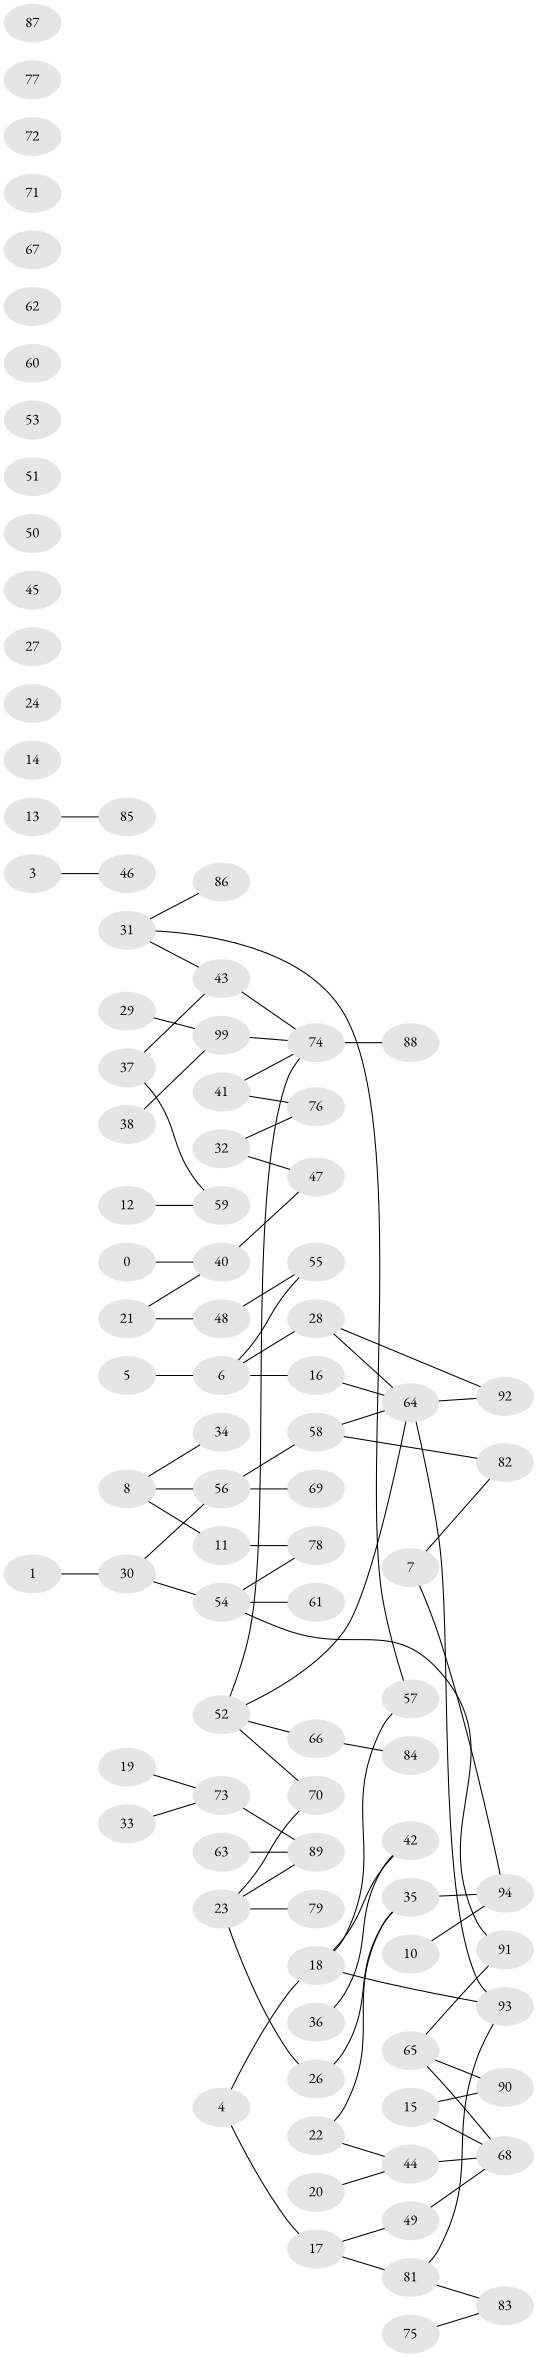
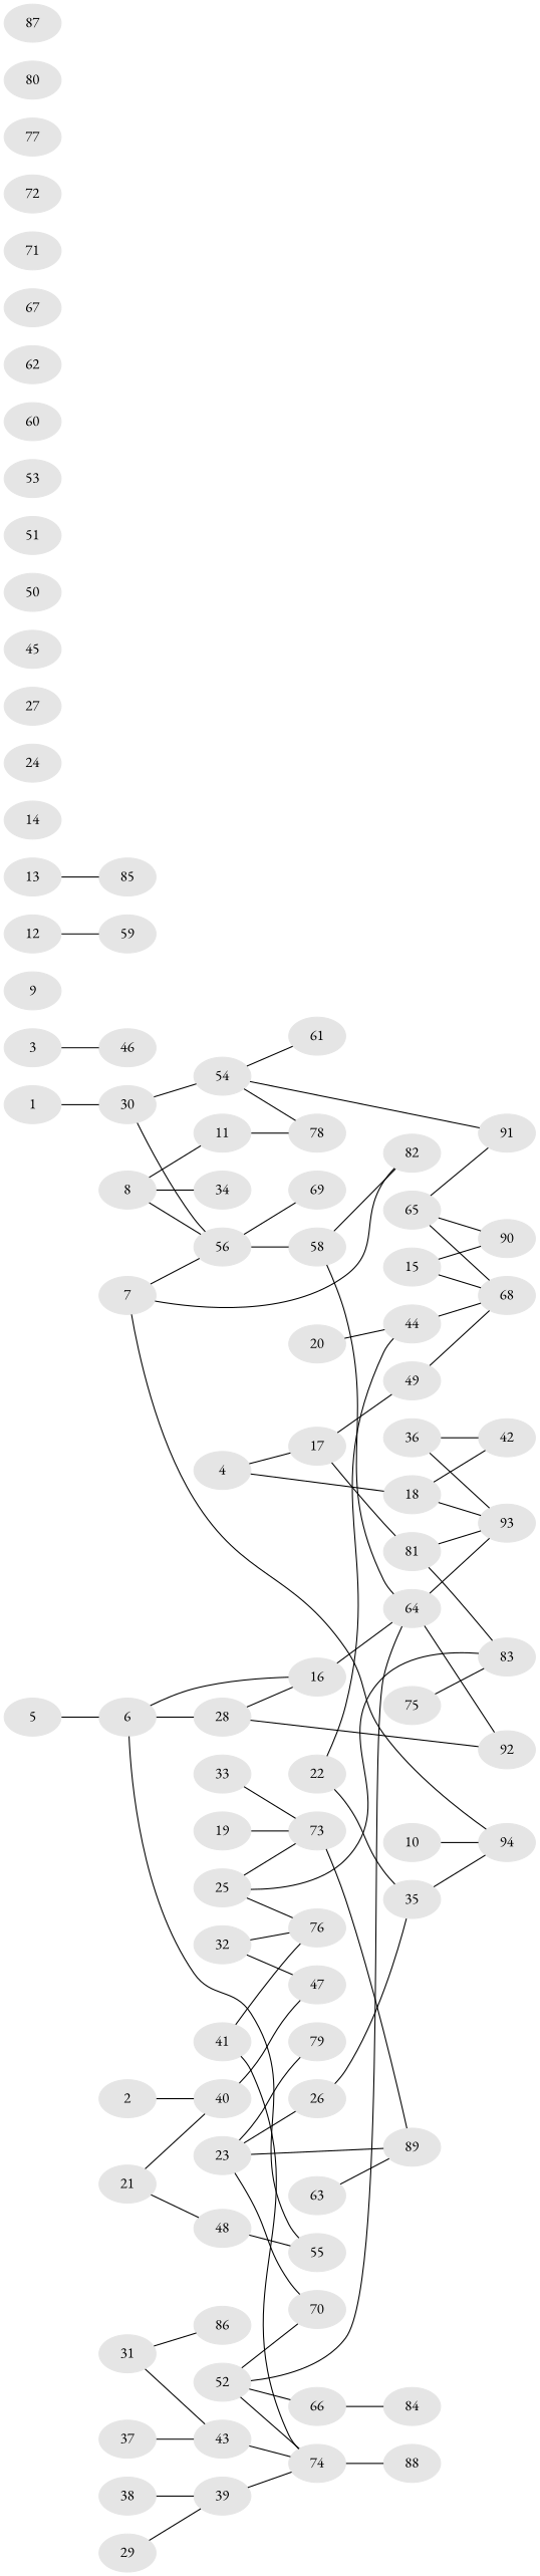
  graph {
    fontname="EB Garamond"
    rankdir=LR
    node [color=gray90 fontname="EB Garamond" style=filled]
    edge [fontname="EB Garamond"]
    1
    30
    56
    54
-   2 [label=0]
+   2
    40
    47
    3
    46
    4
    17
    18
    49
    81
    42
-   57
    93
    5
    6
    16
    28
    55
    64
    92
    7
    82
    94
    58
    69
    8
    11
    34
    78
+   9
    10
    12
    59
    13
    85
    14
    15
    68
    90
    83
    19
    73
    89
    20
    44
    21
    48
    22
    35
    23
    26
    70
    79
    24
+   25
    76
    27
    29
-   39 [label=99]
+   39
    74
    61
    91
    31
    86
    43
    32
    33
    36
    37
    38
    88
    41
    45
    50
    51
    52
    66
    84
    53
    60
    62
    63
    65
    67
    71
    72
    75
    77
+   80
    87
    1 -- 30
    30 -- 56
    30 -- 54
    56 -- 58
    56 -- 69
    54 -- 78
    54 -- 61
    54 -- 91
    2 -- 40
    40 -- 47
    3 -- 46
    4 -- 17
    4 -- 18
    17 -- 49
    17 -- 81
    18 -- 42
-   18 -- 57
    18 -- 93
    49 -- 68
    81 -- 93
    81 -- 83
    5 -- 6
    6 -- 16
    6 -- 28
    6 -- 55
    16 -- 64
-   28 -- 64
+   28 -- 16
    28 -- 92
    64 -- 93
    64 -- 92
+   7 -- 56
    7 -- 82
    7 -- 94
    58 -- 64
    58 -- 82
    8 -- 56
    8 -- 11
    8 -- 34
    11 -- 78
    10 -- 94
    12 -- 59
    13 -- 85
    15 -- 68
    15 -- 90
    19 -- 73
    73 -- 89
    20 -- 44
    44 -- 68
    21 -- 40
    21 -- 48
    48 -- 55
    22 -- 44
    22 -- 35
    35 -- 94
    23 -- 89
    23 -- 26
    23 -- 70
    23 -- 79
    26 -- 35
+   25 -- 83
+   25 -- 73
+   25 -- 76
    29 -- 39
    39 -- 74
    74 -- 88
-   31 -- 57
    31 -- 86
    31 -- 43
    43 -- 74
    32 -- 47
    32 -- 76
    33 -- 73
    36 -- 42
-   37 -- 59
+   36 -- 93
    37 -- 43
    38 -- 39
    41 -- 76
    41 -- 74
    52 -- 64
    52 -- 70
    52 -- 74
    52 -- 66
    66 -- 84
    63 -- 89
    65 -- 68
    65 -- 90
    65 -- 91
    75 -- 83
  }
